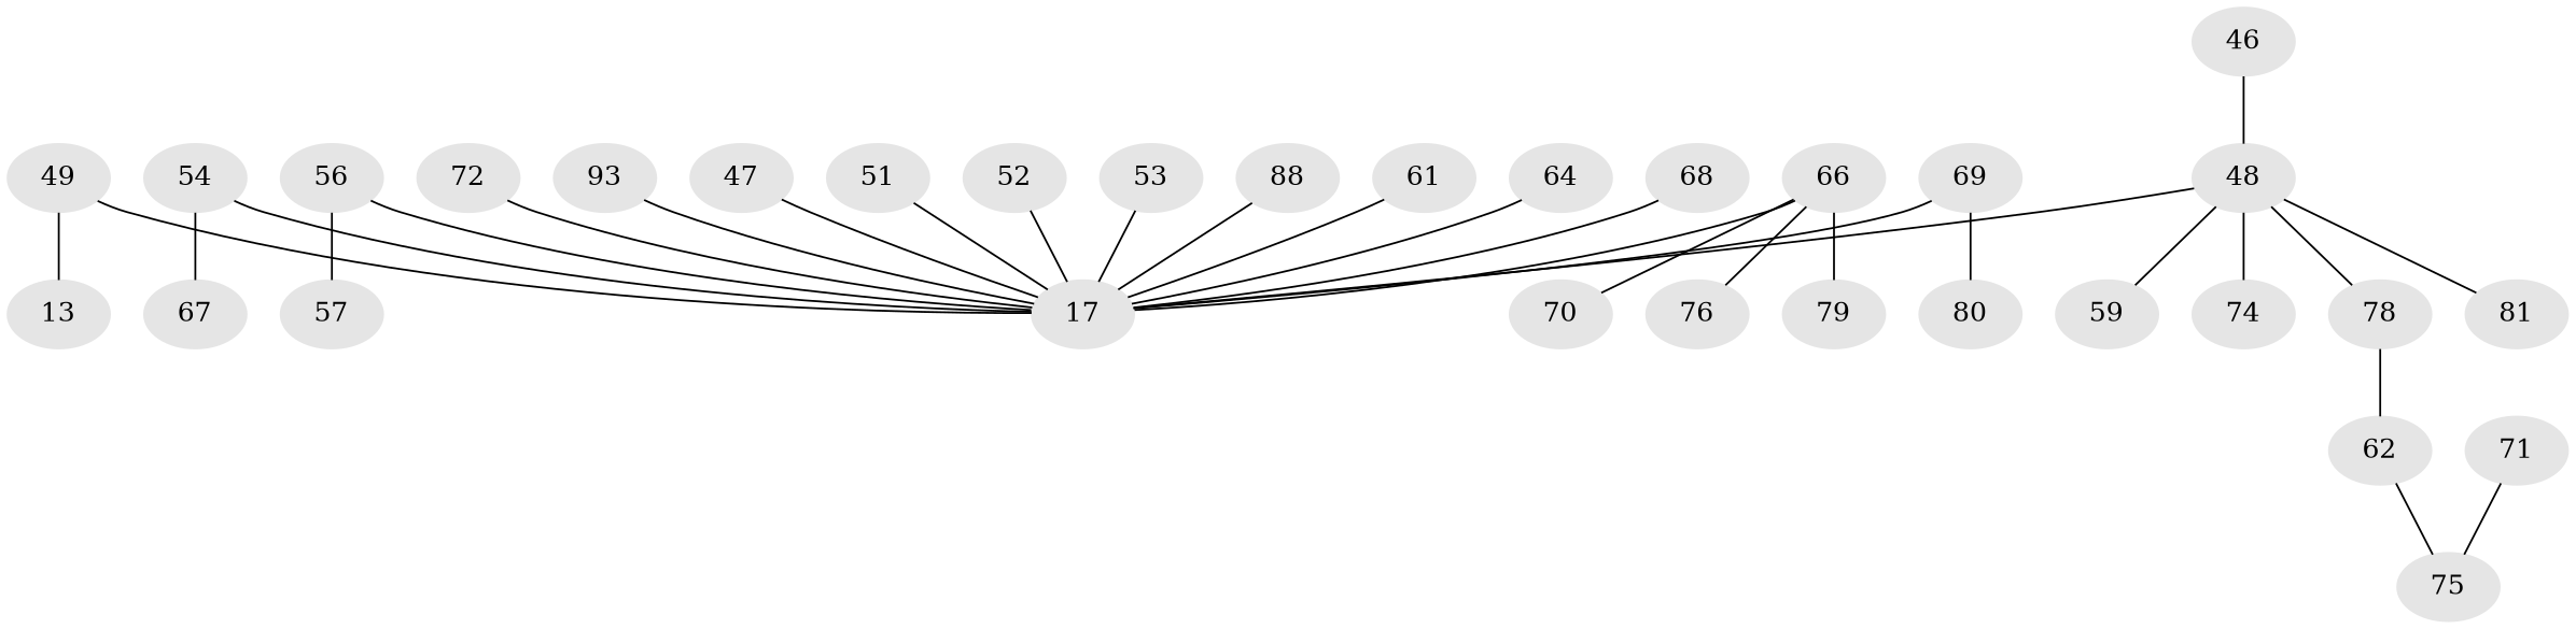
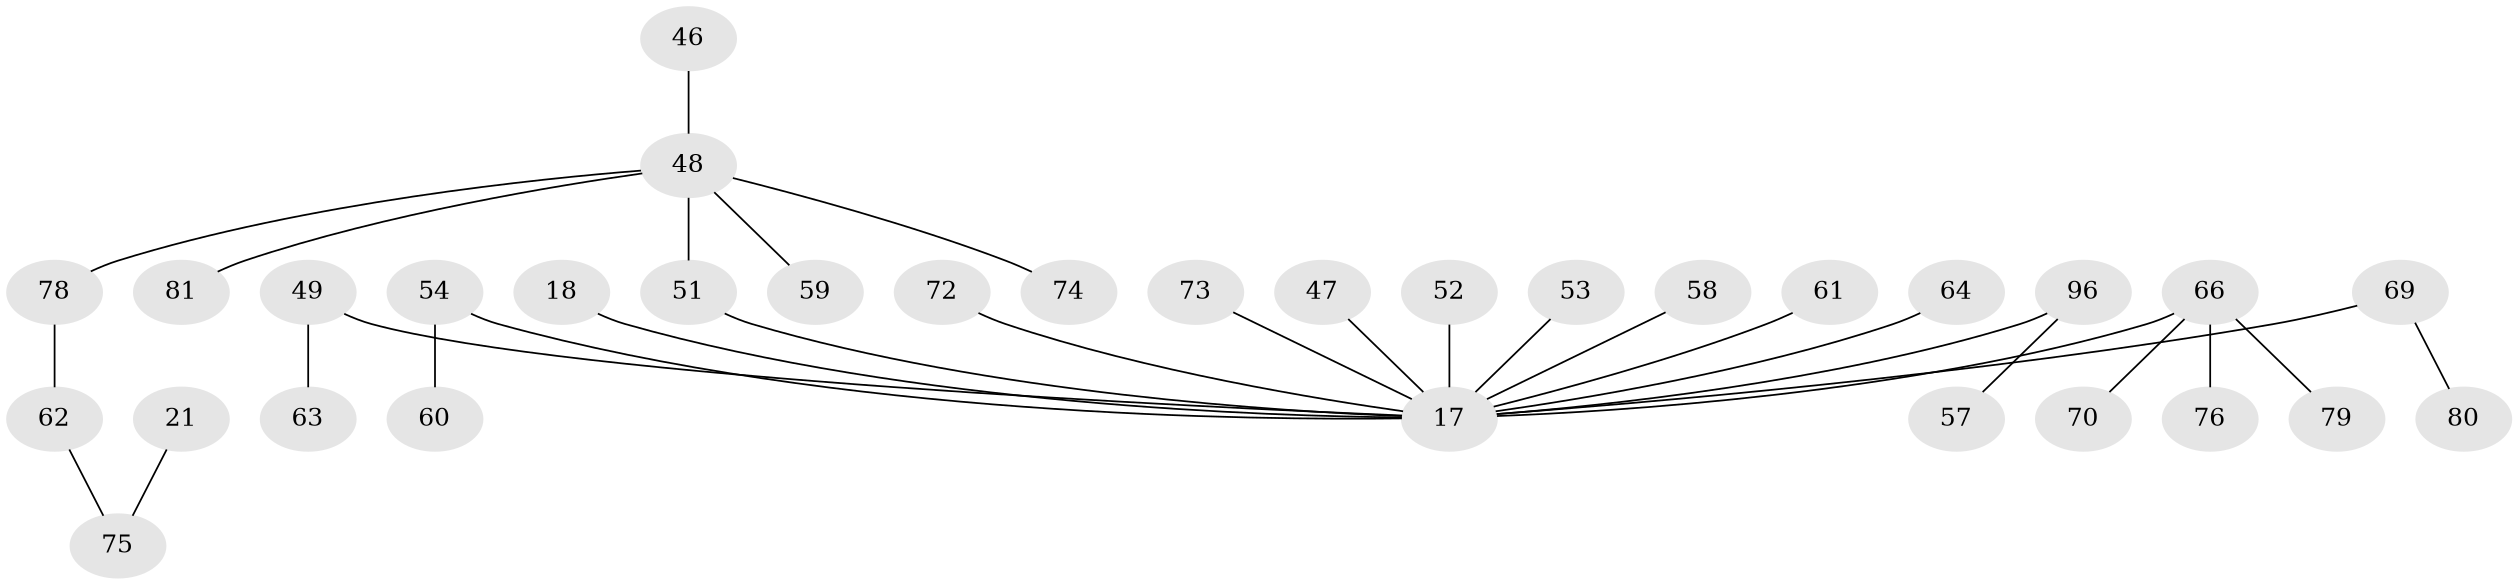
  graph {
    node [color=gray90 style=filled]
    48 [super="+12+34+21+26+39+44+45"]
    n2 [label=17 super="+11+23+14+35+60+24+55+31+38+43+41"]
    59
    74
    78
    81
    46
    47
    62 [super="+13"]
    75 [super="+36"]
    49 [super="+22"]
-   63 [label=13]
+   63
    51
    52
    53
    54
-   67
-   56
+   67 [label=60]
+   56 [label=96]
    57
-   58 [super="+30+37" label=88]
+   58 [super="+30+37"]
    61
    64
    66 [super="+65"]
    70
    76
    79
-   68
+   68 [label=18]
    69
    80
-   71
+   71 [label=21]
    72
-   73 [label=93]
-   48 -- n2
+   73
+   48 -- 51
    48 -- 59
    48 -- 74
    48 -- 78
    48 -- 81
    78 -- 62
    46 -- 48
    47 -- n2
    62 -- 75
    49 -- n2
    49 -- 63
    51 -- n2
    52 -- n2
    53 -- n2
    54 -- n2
    54 -- 67
    56 -- n2
    56 -- 57
    58 -- n2
    61 -- n2
    64 -- n2
    66 -- n2
    66 -- 70
    66 -- 76
    66 -- 79
    68 -- n2
    69 -- n2
    69 -- 80
    71 -- 75
    72 -- n2
    73 -- n2
  }
